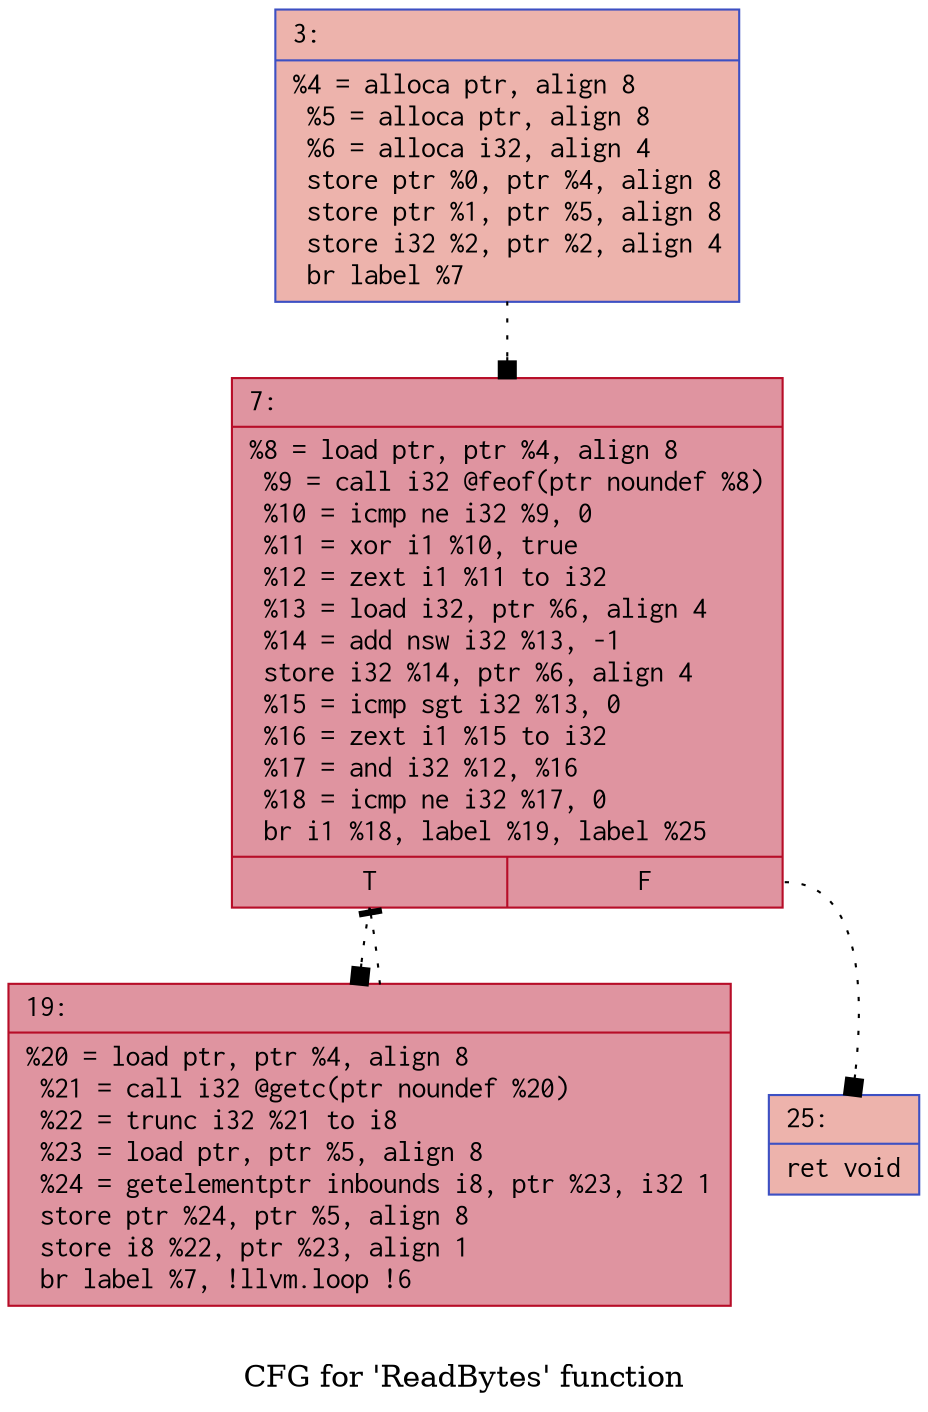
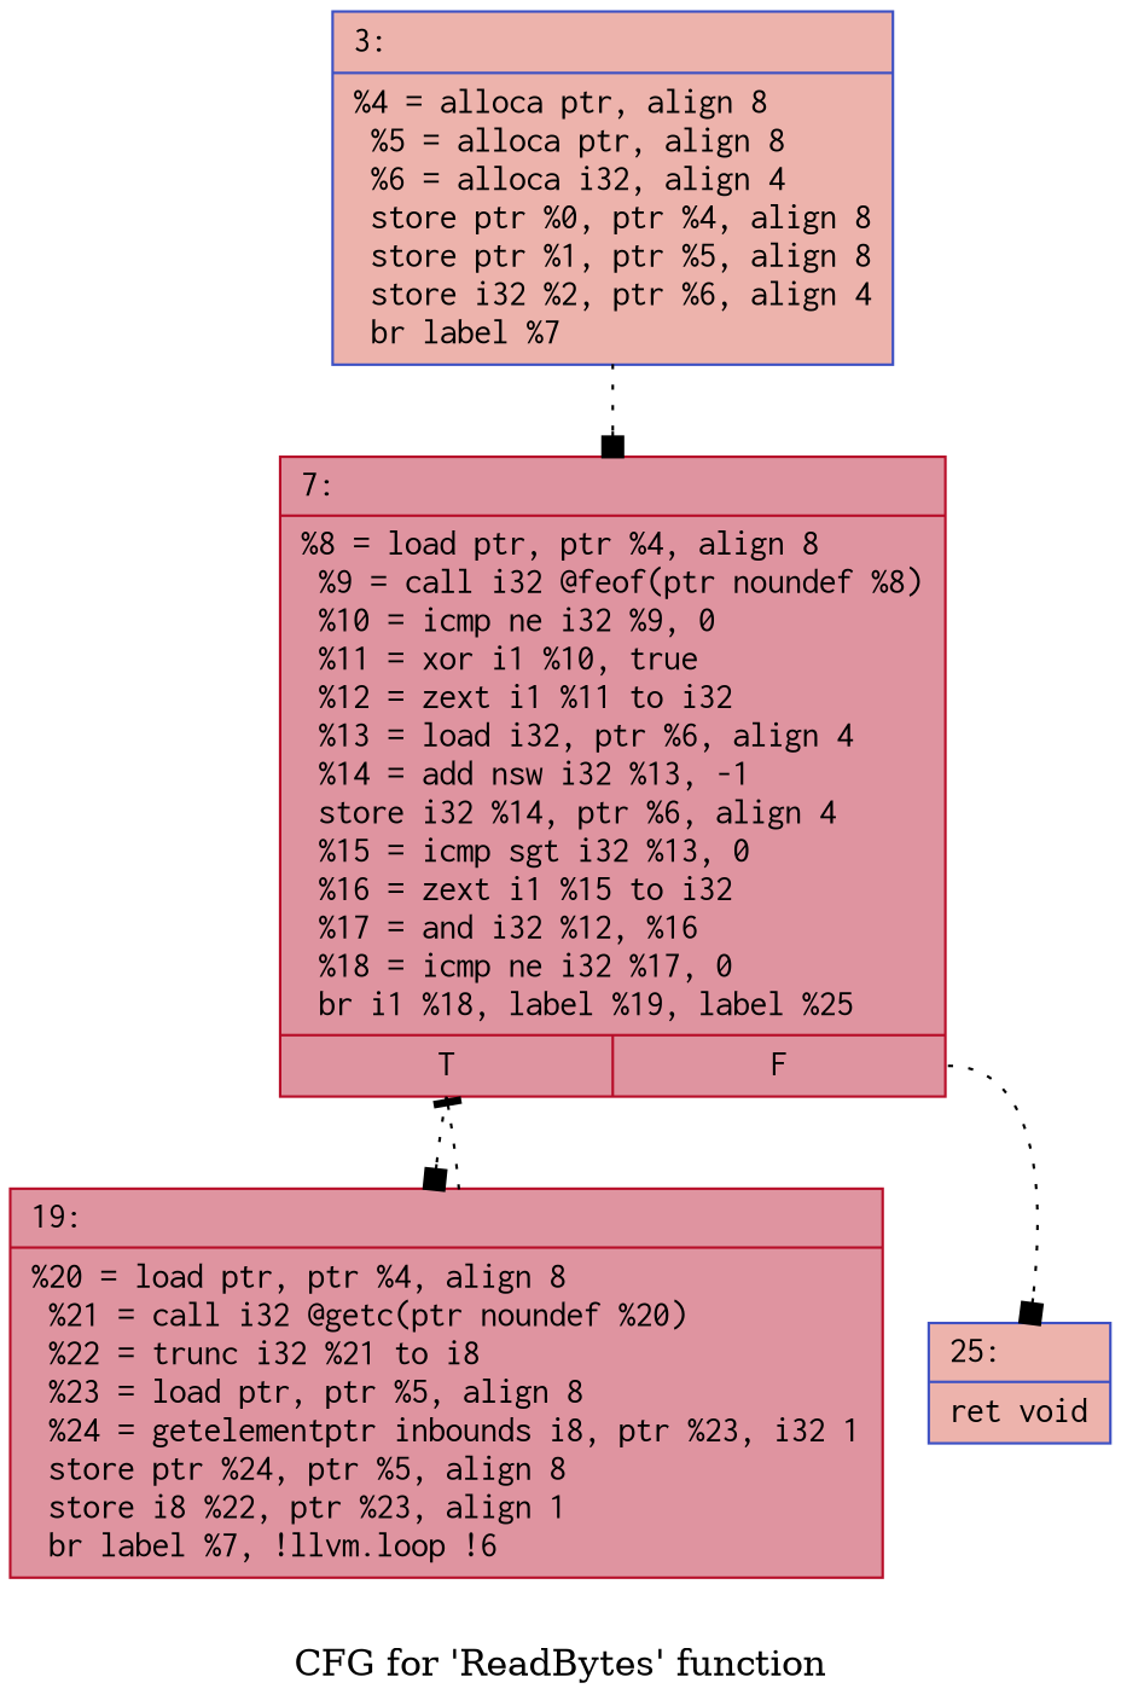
  digraph {
    label="CFG for 'ReadBytes' function"
    node [color="#3d50c3ff" fillcolor="#d6524470" fontname=Courier shape=record style=filled]
    edge [style=dotted arrowhead=box]
-   n1 [label="{3:\l|  %4 = alloca ptr, align 8\l  %5 = alloca ptr, align 8\l  %6 = alloca i32, align 4\l  store ptr %0, ptr %4, align 8\l  store ptr %1, ptr %5, align 8\l  store i32 %2, ptr %2, align 4\l  br label %7\l}"]
+   n1 [label="{3:\l|  %4 = alloca ptr, align 8\l  %5 = alloca ptr, align 8\l  %6 = alloca i32, align 4\l  store ptr %0, ptr %4, align 8\l  store ptr %1, ptr %5, align 8\l  store i32 %2, ptr %6, align 4\l  br label %7\l}"]
    n2 [color="#b70d28ff" fillcolor="#b70d2870" label="{7:\l|  %8 = load ptr, ptr %4, align 8\l  %9 = call i32 @feof(ptr noundef %8)\l  %10 = icmp ne i32 %9, 0\l  %11 = xor i1 %10, true\l  %12 = zext i1 %11 to i32\l  %13 = load i32, ptr %6, align 4\l  %14 = add nsw i32 %13, -1\l  store i32 %14, ptr %6, align 4\l  %15 = icmp sgt i32 %13, 0\l  %16 = zext i1 %15 to i32\l  %17 = and i32 %12, %16\l  %18 = icmp ne i32 %17, 0\l  br i1 %18, label %19, label %25\l|{<s0>T|<s1>F}}"]
    n3 [color="#b70d28ff" fillcolor="#b70d2870" label="{19:\l|  %20 = load ptr, ptr %4, align 8\l  %21 = call i32 @getc(ptr noundef %20)\l  %22 = trunc i32 %21 to i8\l  %23 = load ptr, ptr %5, align 8\l  %24 = getelementptr inbounds i8, ptr %23, i32 1\l  store ptr %24, ptr %5, align 8\l  store i8 %22, ptr %23, align 1\l  br label %7, !llvm.loop !6\l}"]
    n4 [label="{25:\l|  ret void\l}"]
    n1 -> n2
    n2 -> n3 [tailport=s0]
    n2 -> n4 [tailport=s1]
    n3 -> n2 [arrowhead=tee]
  }
